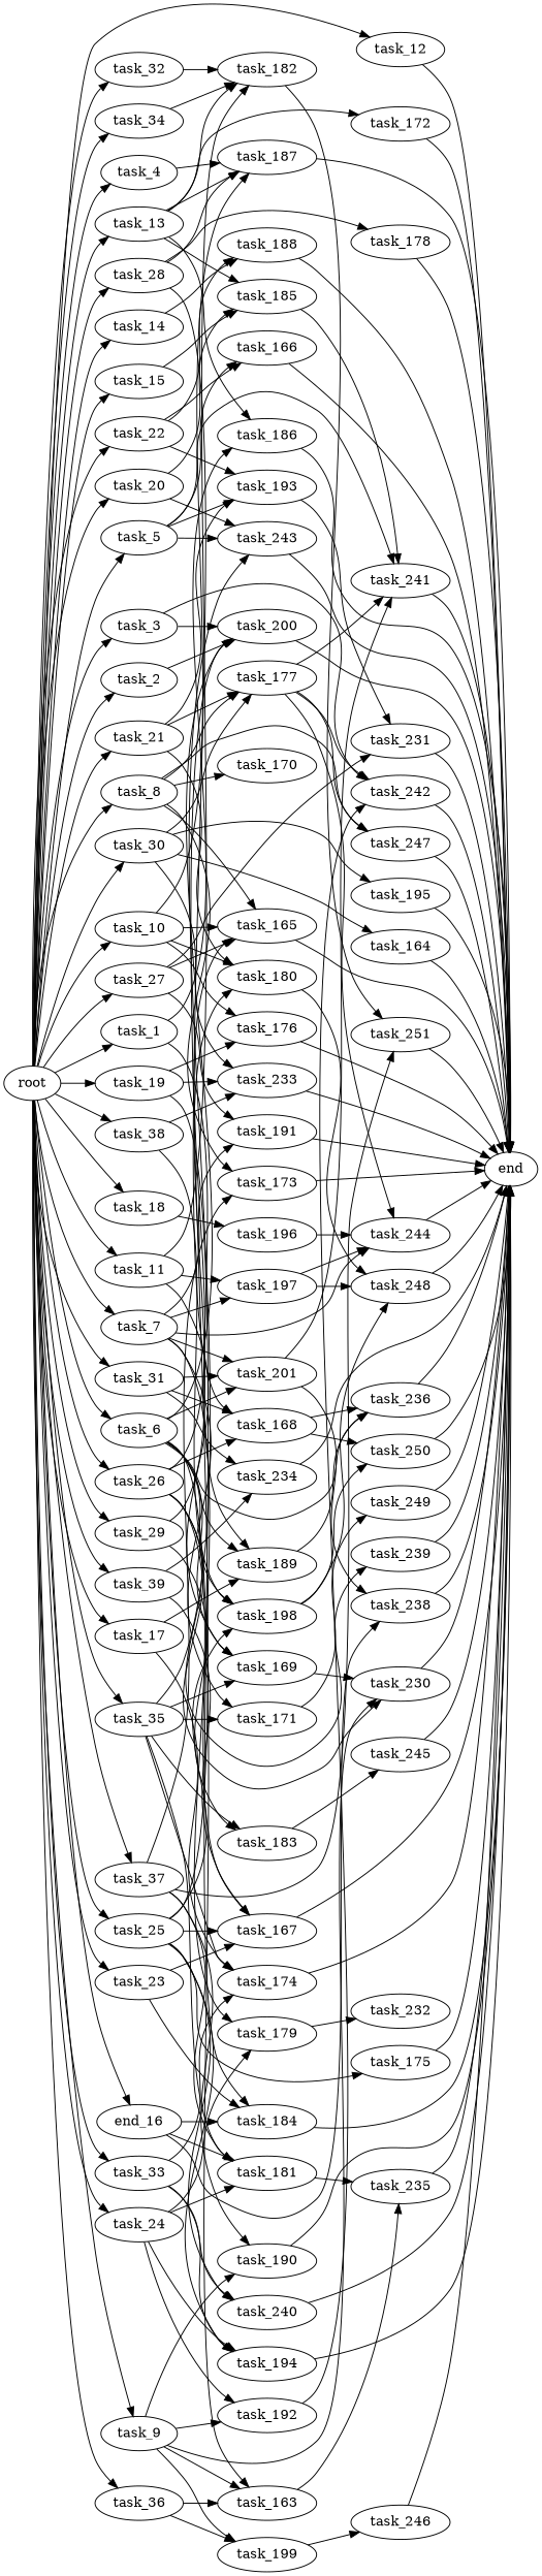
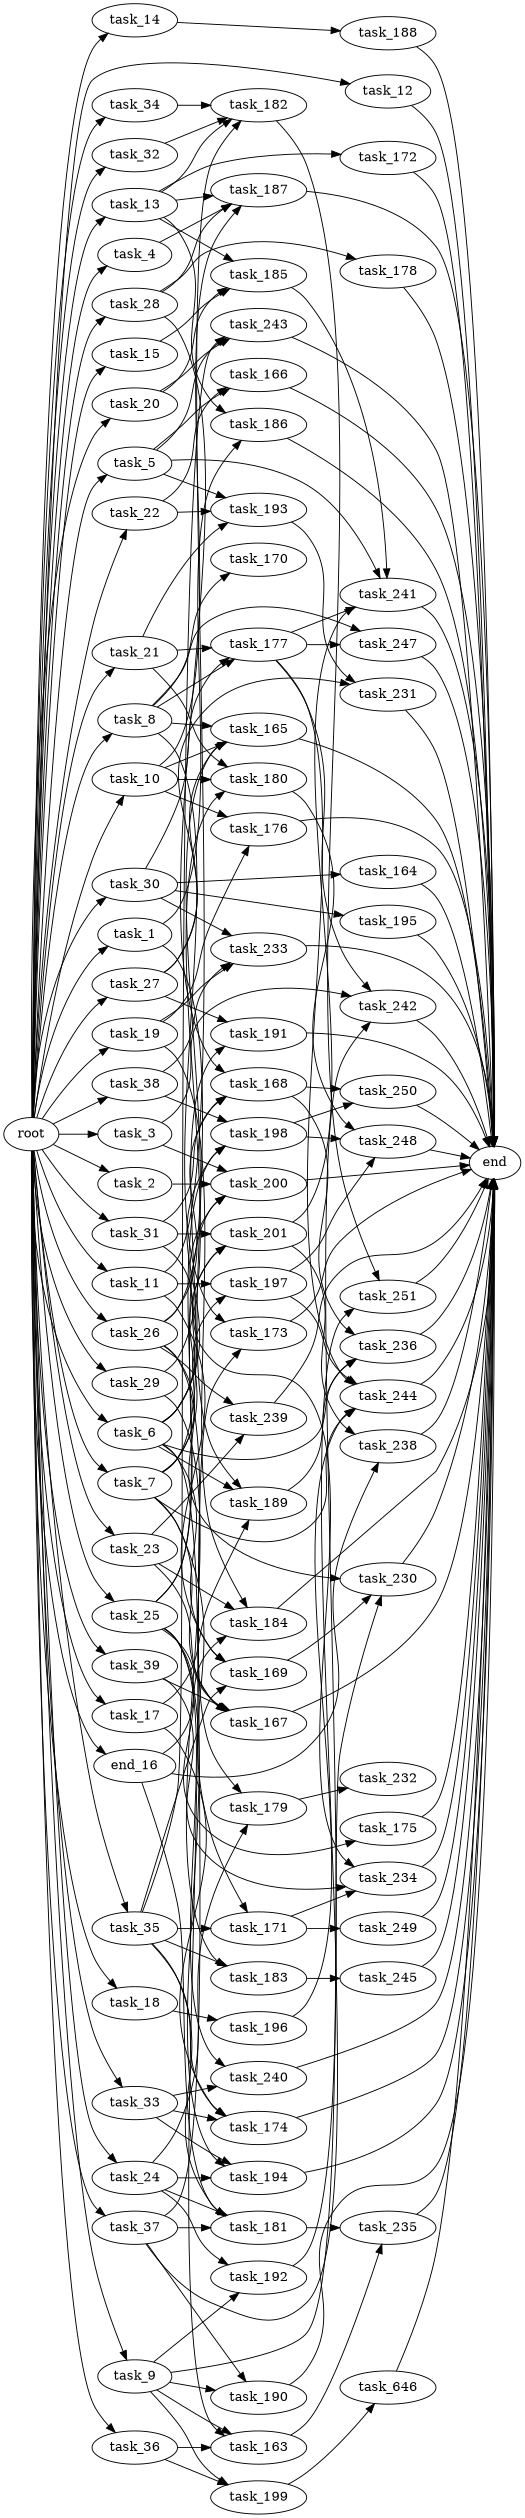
  digraph {
    rankdir=LR
    root
    task_1
    task_2
    task_3
    task_4
    task_5
    task_6
    task_7
    task_8
    task_9
    task_10
    task_11
    task_12
    task_13
    task_14
    task_15
    n17 [label=end_16]
    task_17
    task_18
    task_19
    task_20
    task_21
    task_22
    task_23
    task_24
    task_25
    task_26
    task_27
    task_28
    task_29
    task_30
    task_31
    task_32
    task_33
    task_34
    task_35
    task_36
    task_37
    task_38
    task_39
    task_186
    task_189
    task_200
    task_242
    task_187
    task_166
    task_193
    task_241
    task_243
    task_163
    task_169
    task_198
    task_201
    task_236
    task_167
    task_171
    task_191
    task_197
    task_244
    task_165
    task_170
    task_173
    task_177
    task_247
    task_190
    task_192
    task_199
    task_230
    task_176
    task_180
    task_182
    end
    task_172
    task_185
    task_188
    task_181
    task_184
    task_238
    task_174
    task_196
    task_233
    task_239
    task_179
    task_194
    task_175
    task_240
    task_168
    task_231
    task_178
    task_183
    task_164
    task_195
    task_234
    task_251
    task_235
    task_250
    task_248
    task_249
-   task_246
+   task_246 [label=task_646]
    task_232
    task_245
    root -> task_1
    root -> task_2
    root -> task_3
    root -> task_4
    root -> task_5
    root -> task_6
    root -> task_7
    root -> task_8
    root -> task_9
    root -> task_10
    root -> task_11
    root -> task_12
    root -> task_13
    root -> task_14
    root -> task_15
    root -> n17
    root -> task_17
    root -> task_18
    root -> task_19
    root -> task_20
    root -> task_21
    root -> task_22
    root -> task_23
    root -> task_24
    root -> task_25
    root -> task_26
    root -> task_27
    root -> task_28
    root -> task_29
    root -> task_30
    root -> task_31
    root -> task_32
    root -> task_33
    root -> task_34
    root -> task_35
    root -> task_36
    root -> task_37
    root -> task_38
    root -> task_39
    task_1 -> task_186
    task_1 -> task_189
    task_2 -> task_200
    task_3 -> task_200
    task_3 -> task_242
    task_4 -> task_187
    task_5 -> task_166
    task_5 -> task_193
    task_5 -> task_241
    task_5 -> task_243
    task_6 -> task_189
    task_6 -> task_200
    task_6 -> task_163
    task_6 -> task_169
    task_6 -> task_198
    task_6 -> task_201
    task_6 -> task_236
    task_7 -> task_201
    task_7 -> task_167
    task_7 -> task_171
    task_7 -> task_191
    task_7 -> task_197
    task_7 -> task_244
    task_8 -> task_165
    task_8 -> task_170
    task_8 -> task_173
    task_8 -> task_177
    task_8 -> task_247
    task_9 -> task_163
    task_9 -> task_190
    task_9 -> task_192
    task_9 -> task_199
    task_9 -> task_230
    task_10 -> task_187
    task_10 -> task_165
    task_10 -> task_176
    task_10 -> task_180
    task_11 -> task_169
    task_11 -> task_197
    task_11 -> task_182
    task_12 -> end
    task_13 -> task_186
    task_13 -> task_187
    task_13 -> task_182
    task_13 -> task_172
    task_13 -> task_185
    task_14 -> task_188
    task_15 -> task_185
    n17 -> task_181
    n17 -> task_184
    n17 -> task_238
    task_17 -> task_189
    task_17 -> task_174
    task_18 -> task_196
    task_19 -> task_176
    task_19 -> task_184
    task_19 -> task_233
    task_20 -> task_243
    task_20 -> task_185
    task_21 -> task_193
    task_21 -> task_177
    task_21 -> task_180
    task_22 -> task_166
    task_22 -> task_193
-   task_22 -> task_188
    task_23 -> task_167
    task_23 -> task_184
+   task_23 -> task_239
    task_24 -> task_192
    task_24 -> task_181
    task_24 -> task_179
    task_24 -> task_194
    task_25 -> task_200
    task_25 -> task_198
    task_25 -> task_167
    task_25 -> task_194
    task_25 -> task_175
    task_25 -> task_240
    task_26 -> task_165
    task_26 -> task_230
    task_26 -> task_239
    task_26 -> task_179
    task_26 -> task_168
    task_27 -> task_191
    task_27 -> task_165
    task_27 -> task_231
    task_28 -> task_187
    task_28 -> task_168
    task_28 -> task_178
    task_29 -> task_180
    task_29 -> task_183
    task_30 -> task_177
    task_30 -> task_233
    task_30 -> task_164
    task_30 -> task_195
    task_31 -> task_201
    task_31 -> task_168
    task_31 -> task_234
    task_32 -> task_182
    task_33 -> task_174
    task_33 -> task_194
    task_33 -> task_240
    task_34 -> task_182
    task_35 -> task_243
    task_35 -> task_169
    task_35 -> task_171
    task_35 -> task_181
    task_35 -> task_174
    task_35 -> task_183
    task_36 -> task_163
    task_36 -> task_199
    task_37 -> task_173
    task_37 -> task_190
    task_37 -> task_181
    task_37 -> task_251
    task_38 -> task_198
    task_38 -> task_233
    task_39 -> task_167
    task_39 -> task_234
    task_186 -> end
    task_189 -> task_236
    task_200 -> end
    task_242 -> end
    task_187 -> end
    task_166 -> end
    task_193 -> task_231
    task_241 -> end
    task_243 -> end
    task_163 -> task_235
    task_169 -> task_230
    task_198 -> task_250
    task_198 -> task_248
    task_201 -> task_241
    task_201 -> task_238
    task_236 -> end
    task_167 -> end
+   task_171 -> task_234
    task_171 -> task_249
    task_191 -> end
    task_197 -> task_244
    task_197 -> task_248
    task_244 -> end
    task_165 -> end
    task_173 -> end
    task_177 -> task_242
    task_177 -> task_241
    task_177 -> task_244
    task_177 -> task_247
    task_247 -> end
    task_190 -> end
    task_192 -> task_242
    task_199 -> task_246
    task_230 -> end
    task_176 -> end
    task_180 -> task_248
    task_182 -> task_251
    task_172 -> end
    task_185 -> task_241
    task_188 -> end
    task_181 -> task_235
    task_184 -> end
    task_238 -> end
    task_174 -> end
    task_196 -> task_244
    task_233 -> end
    task_239 -> end
    task_179 -> task_232
    task_194 -> end
    task_175 -> end
    task_240 -> end
    task_168 -> task_236
    task_168 -> task_250
    task_231 -> end
    task_178 -> end
    task_183 -> task_245
    task_164 -> end
    task_195 -> end
    task_234 -> end
    task_251 -> end
    task_235 -> end
    task_250 -> end
    task_248 -> end
    task_249 -> end
    task_246 -> end
    task_245 -> end
  }
